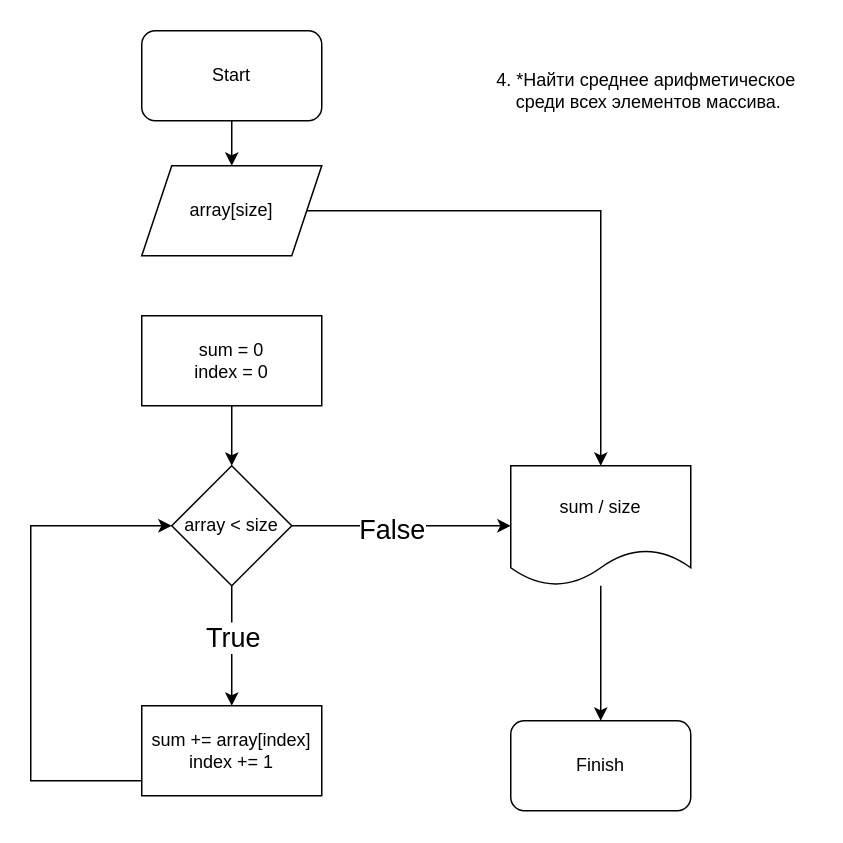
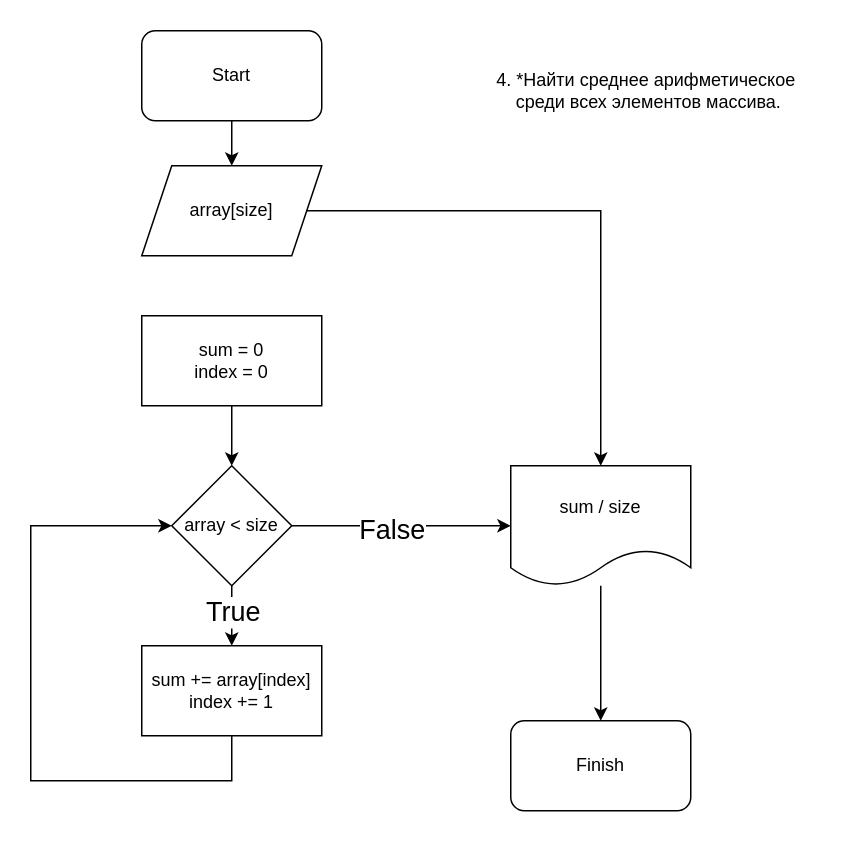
  <mxCell id="0" />
  <mxCell id="1" parent="0" />
  <mxCell id="2" value="" style="edgeStyle=orthogonalEdgeStyle;rounded=0;orthogonalLoop=1;jettySize=auto;html=1;" edge="1" parent="1" source="3" target="5"><mxGeometry relative="1" as="geometry" /></mxCell>
  <mxCell id="3" value="Start" style="rounded=1;whiteSpace=wrap;html=1;" vertex="1" parent="1"><mxGeometry x="94" y="20" width="120" height="60" as="geometry" /></mxCell>
  <mxCell id="4" value="" style="edgeStyle=orthogonalEdgeStyle;rounded=0;orthogonalLoop=1;jettySize=auto;html=1;" edge="1" parent="1" source="5" target="14"><mxGeometry relative="1" as="geometry" /></mxCell>
  <mxCell id="5" value="array[size]" style="shape=parallelogram;perimeter=parallelogramPerimeter;whiteSpace=wrap;html=1;fixedSize=1;rounded=1;arcSize=0;" vertex="1" parent="1"><mxGeometry x="94" y="110" width="120" height="60" as="geometry" /></mxCell>
  <mxCell id="6" value="" style="edgeStyle=orthogonalEdgeStyle;rounded=0;orthogonalLoop=1;jettySize=auto;html=1;" edge="1" parent="1" source="7" target="12"><mxGeometry relative="1" as="geometry" /></mxCell>
  <mxCell id="7" value="sum = 0&lt;br&gt;index = 0" style="whiteSpace=wrap;html=1;rounded=1;arcSize=0;" vertex="1" parent="1"><mxGeometry x="94" y="210" width="120" height="60" as="geometry" /></mxCell>
  <mxCell id="8" style="edgeStyle=orthogonalEdgeStyle;rounded=0;orthogonalLoop=1;jettySize=auto;html=1;" edge="1" parent="1" source="12" target="14"><mxGeometry relative="1" as="geometry" /></mxCell>
  <mxCell id="9" value="&lt;font style=&quot;font-size: 18px;&quot;&gt;False&lt;/font&gt;" style="edgeLabel;html=1;align=center;verticalAlign=middle;resizable=0;points=[];" vertex="1" connectable="0" parent="8"><mxGeometry x="-0.096" y="-2" relative="1" as="geometry"><mxPoint as="offset" /></mxGeometry></mxCell>
  <mxCell id="10" value="" style="edgeStyle=orthogonalEdgeStyle;rounded=0;orthogonalLoop=1;jettySize=auto;html=1;" edge="1" parent="1" source="12" target="17"><mxGeometry relative="1" as="geometry" /></mxCell>
  <mxCell id="11" value="&lt;font style=&quot;font-size: 18px;&quot;&gt;True&lt;/font&gt;" style="edgeLabel;html=1;align=center;verticalAlign=middle;resizable=0;points=[];" vertex="1" connectable="0" parent="10"><mxGeometry x="-0.15" relative="1" as="geometry"><mxPoint as="offset" /></mxGeometry></mxCell>
  <mxCell id="12" value="array &amp;lt; size" style="rhombus;whiteSpace=wrap;html=1;rounded=1;arcSize=0;" vertex="1" parent="1"><mxGeometry x="114" y="310" width="80" height="80" as="geometry" /></mxCell>
  <mxCell id="13" value="" style="edgeStyle=orthogonalEdgeStyle;rounded=0;orthogonalLoop=1;jettySize=auto;html=1;" edge="1" parent="1" source="14" target="15"><mxGeometry relative="1" as="geometry" /></mxCell>
  <mxCell id="14" value="sum / size" style="shape=document;whiteSpace=wrap;html=1;boundedLbl=1;" vertex="1" parent="1"><mxGeometry x="340" y="310" width="120" height="80" as="geometry" /></mxCell>
  <mxCell id="15" value="Finish" style="rounded=1;whiteSpace=wrap;html=1;" vertex="1" parent="1"><mxGeometry x="340" y="480" width="120" height="60" as="geometry" /></mxCell>
  <mxCell id="16" style="edgeStyle=orthogonalEdgeStyle;rounded=0;orthogonalLoop=1;jettySize=auto;html=1;entryX=0;entryY=0.5;entryDx=0;entryDy=0;exitX=0.5;exitY=1;exitDx=0;exitDy=0;" edge="1" parent="1" source="17" target="12"><mxGeometry relative="1" as="geometry"><Array as="points"><mxPoint x="154" y="520" /><mxPoint x="20" y="520" /><mxPoint x="20" y="350" /></Array></mxGeometry></mxCell>
- <mxCell id="17" value="sum += array[index]&lt;br&gt;index += 1" style="whiteSpace=wrap;html=1;rounded=1;arcSize=0;" vertex="1" parent="1"><mxGeometry x="94" y="470" width="120" height="60" as="geometry" /></mxCell>
+ <mxCell id="17" value="sum += array[index]&lt;br&gt;index += 1" style="whiteSpace=wrap;html=1;rounded=1;arcSize=0;" vertex="1" parent="1"><mxGeometry x="94" y="430" width="120" height="60" as="geometry" /></mxCell>
  <mxCell id="18" value="4. *Найти среднее арифметическое&lt;br&gt;&amp;nbsp;среди всех элементов массива. &lt;br/&gt;" style="text;html=1;align=center;verticalAlign=middle;resizable=0;points=[];autosize=1;strokeColor=none;fillColor=none;" vertex="1" parent="1"><mxGeometry x="320" y="40" width="220" height="40" as="geometry" /></mxCell>
